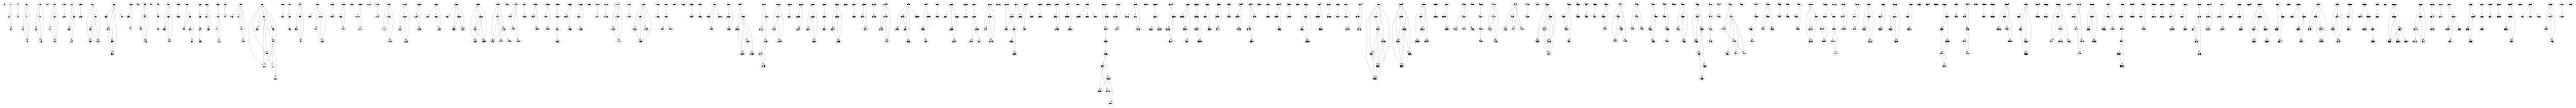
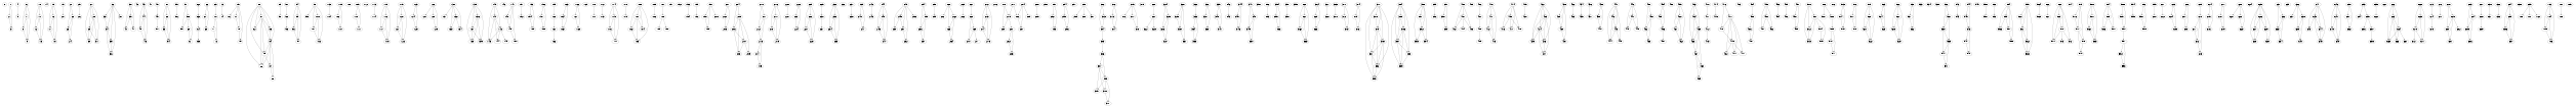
  digraph {
    fontsize=24
    nodesep=.25
    ranksep=1.5
    node [fontsize=24]
    edge [fontsize=24]
    0
    1
    2
    3
    4
    5
    6
    7
    8
    9
    10
    11
    12
    13
    14
    15
    16
    17
    18
    19
    20
    21
    22
    23
    24
    25
    26
    27
    28
    29
    30
    31
    32
    33
    34
    35
    36
    37
    38
    39
+   40
    41
    42
    43
    44
    45
    46
    47
    48
    49
    50
    51
    52
    53
    54
    55
    56
    57
    58
    59
    60
    61
    62
    63
    64
    65
    66
    67
    68
    69
    70
    71
    72
    73
    74
    75
    76
    77
    78
    79
    80
    81
    82
    83
    84
    85
    86
    87
    88
    89
    90
    91
    92
    93
    94
    95
    96
    97
    98
    99
    100
    101
    102
    103
    104
    105
    106
    107
    108
    109
    110
    111
    112
    113
    114
    115
    116
    117
    118
    119
    120
    121
    122
    123
    124
    125
    126
    127
    128
    129
    130
    131
    132
    133
    134
    135
    136
    137
    138
    139
    140
    141
    142
    143
    144
    145
    146
    147
    148
    149
    150
    151
    152
    153
    154
    155
    156
    157
    158
    159
    160
    161
    162
    163
    164
    165
    166
    167
    168
    169
    170
    171
    172
    173
    174
    175
    176
    177
    178
    179
    180
    181
    182
    183
    184
    185
    186
    187
    188
    189
    190
    191
    192
    193
    194
    195
    196
    197
    198
    199
    200
    201
    202
    203
    204
    205
    206
    207
    208
    209
    210
    211
    212
    213
    214
    215
    216
    217
    218
    219
    220
    221
    222
    223
    224
    225
    226
    227
    228
    229
    230
    231
    232
    233
    234
    235
    236
    237
    238
    239
    240
    241
    242
    243
    244
    245
    246
    247
    248
    249
    250
    251
    252
    253
    254
    255
    256
    257
    258
    259
    260
    261
    262
    263
    264
    265
    266
    267
    268
    269
    270
    271
    272
    273
    274
    275
    276
    277
    279
    286
    278
    280
    281
    282
    283
    284
    285
    287
    288
    289
    290
    291
    292
    293
    294
    295
    296
    297
    298
    299
    300
    301
    302
    303
    304
    305
    306
    307
    308
    309
    310
    311
    312
    313
    314
    315
    316
    317
    318
    319
    320
    321
    322
    323
    324
    325
    326
    327
    328
    329
    330
    331
    332
    333
    334
    335
    336
    337
    338
    339
    340
    341
    342
    343
    344
    345
    346
    347
    348
    349
    350
    351
    352
    353
    354
    355
    356
    357
    358
    359
    360
    361
    362
    363
    364
    365
    366
    367
    368
    369
    370
    371
    372
    373
    374
    375
    376
    377
    378
    379
    380
    381
    382
    383
    384
    385
    386
    387
    388
    389
    390
    391
    392
    393
    394
    395
    396
    397
    398
    399
    400
    401
    402
    403
    404
    405
    406
    407
    408
    409
    410
    411
    412
    413
    414
    415
    416
    417
    418
    419
    420
-   421
    422
    423
    424
    425
    426
    427
    428
    429
    430
    431
    432
    433
    434
    435
    436
    437
    438
    439
    440
    441
    442
    443
    444
    445
    446
    447
    448
    449
    450
    451
    452
    453
    454
    455
    456
    457
    458
    459
    460
    461
    462
    463
    464
    465
    466
    467
    468
    469
    470
    471
    472
    473
    474
    475
    476
    477
    478
    479
    480
    481
    482
    483
    484
    485
    486
    487
    489
    490
    491
    492
    493
    494
    495
    496
    497
    498
    499
    500
    501
    502
    503
    504
    505
    506
    507
    508
    509
    510
    511
    512
    513
    514
    515
    516
    517
    518
    519
    520
    521
    522
    523
    524
    525
    526
    527
    528
    529
    530
    531
    532
    533
    534
    535
    536
    537
    538
    539
    540
    541
    542
    543
    544
    545
    546
    547
    548
    549
    550
    551
    552
    553
    554
    555
    556
    557
    558
    559
    560
    561
    562
    563
    564
    565
    566
    567
    568
    569
    570
    571
    572
    573
    574
    575
    576
    577
    578
    579
    580
    581
    582
    583
    584
    585
    586
    587
    588
    589
    590
    591
    592
    593
    594
    595
    596
    597
    598
    599
    600
    601
    602
    603
    604
    605
    606
    607
    608
    609
    610
    611
    612
    613
    614
    615
    616
    617
    618
    619
    620
    621
    622
    623
    624
    625
    626
    627
    628
    629
    630
    631
    632
    633
    634
    635
    636
    637
    638
    639
    640
    641
    642
    643
    644
    645
    646
    647
    648
    649
    650
    651
    652
    653
    654
    655
    656
    657
    658
    659
    660
    661
    662
    663
    664
    665
    666
    667
    668
    669
    670
    671
    672
    673
    674
    675
    676
    677
    678
    679
    680
    681
    682
    683
    684
    685
    686
    687
    688
    689
    690
    691
    692
    693
    694
    695
    696
    697
    698
    699
    700
    701
    702
    703
    704
    705
    706
    707
    708
    709
    1 -> 2
    1 -> 3
    2 -> 3
    4 -> 5
    6 -> 7
    6 -> 8
    6 -> 9
    7 -> 8
    7 -> 9
    8 -> 9
    10 -> 11
    10 -> 12
    10 -> 13
    11 -> 12
    11 -> 13
    12 -> 13
    15 -> 16
    15 -> 17
    15 -> 18
    16 -> 17
    16 -> 18
    17 -> 18
    19 -> 20
    21 -> 22
    21 -> 23
    22 -> 23
    22 -> 24
    23 -> 24
    25 -> 26
    27 -> 28
    27 -> 29
    27 -> 30
    27 -> 31
    28 -> 29
    28 -> 30
    28 -> 31
    29 -> 30
    29 -> 31
    32 -> 33
    32 -> 34
    32 -> 35
    32 -> 36
    32 -> 37
    33 -> 34
    34 -> 35
    34 -> 36
    35 -> 36
    38 -> 39
+   38 -> 40
    38 -> 41
+   39 -> 40
    39 -> 41
    43 -> 44
    43 -> 45
    43 -> 46
    44 -> 45
    44 -> 46
    45 -> 46
    48 -> 49
    49 -> 50
    51 -> 52
    51 -> 53
    51 -> 54
    52 -> 53
    52 -> 54
    53 -> 54
    55 -> 56
    57 -> 58
    57 -> 59
    58 -> 59
    58 -> 60
    58 -> 61
    60 -> 61
    62 -> 63
    63 -> 64
    64 -> 65
    66 -> 67
    66 -> 68
    67 -> 68
    69 -> 70
    70 -> 71
    70 -> 72
    71 -> 72
    73 -> 74
    75 -> 76
    75 -> 77
    75 -> 78
    75 -> 79
    77 -> 78
    78 -> 79
    80 -> 81
    80 -> 82
    80 -> 83
    80 -> 84
    80 -> 85
    80 -> 86
    81 -> 82
    81 -> 83
    81 -> 84
    81 -> 85
    81 -> 86
    83 -> 84
    84 -> 85
    84 -> 86
    84 -> 87
    84 -> 88
    85 -> 86
    85 -> 87
    87 -> 88
    89 -> 90
    91 -> 92
    92 -> 93
    94 -> 95
    94 -> 96
    94 -> 97
    95 -> 96
    95 -> 97
    96 -> 97
    98 -> 99
    98 -> 100
    98 -> 101
    98 -> 102
    100 -> 101
    100 -> 102
    101 -> 102
    103 -> 104
    105 -> 106
    105 -> 107
    106 -> 107
    109 -> 110
    109 -> 111
    110 -> 111
    113 -> 114
    115 -> 116
    115 -> 117
    115 -> 118
    116 -> 117
    116 -> 118
    117 -> 118
    119 -> 120
    119 -> 121
    119 -> 122
    120 -> 121
    120 -> 122
    121 -> 122
    123 -> 124
    123 -> 125
    124 -> 125
    126 -> 127
    126 -> 128
    126 -> 129
    128 -> 129
    130 -> 131
    130 -> 132
    130 -> 133
    130 -> 134
    132 -> 133
    132 -> 134
    135 -> 136
    135 -> 137
    135 -> 138
    135 -> 139
    136 -> 137
    136 -> 138
    136 -> 139
    137 -> 138
    137 -> 139
    140 -> 141
    140 -> 142
    140 -> 143
    141 -> 142
    141 -> 143
    141 -> 144
    142 -> 143
    142 -> 144
    142 -> 145
    147 -> 148
    147 -> 149
    147 -> 150
    148 -> 149
    149 -> 150
    151 -> 152
    153 -> 154
    153 -> 155
    154 -> 155
    156 -> 157
    156 -> 158
    157 -> 158
    159 -> 160
    160 -> 161
    161 -> 162
    163 -> 164
    163 -> 165
    164 -> 165
    166 -> 167
    166 -> 168
    167 -> 168
    170 -> 171
    172 -> 173
    174 -> 175
    174 -> 176
    174 -> 177
    175 -> 176
    175 -> 177
    176 -> 177
    178 -> 179
    180 -> 181
    180 -> 182
    180 -> 183
    180 -> 184
    181 -> 182
    181 -> 183
    181 -> 184
    182 -> 183
    185 -> 186
    187 -> 188
    188 -> 189
    188 -> 190
    193 -> 194
    195 -> 196
    197 -> 198
    197 -> 199
    197 -> 200
    198 -> 199
    201 -> 202
    201 -> 203
    202 -> 203
    204 -> 205
    204 -> 206
    205 -> 206
    205 -> 207
    205 -> 208
    205 -> 209
    206 -> 207
    206 -> 208
    207 -> 208
    207 -> 209
    210 -> 211
    210 -> 212
    211 -> 212
    211 -> 213
    212 -> 213
    213 -> 214
    213 -> 215
    214 -> 215
    216 -> 217
    216 -> 218
    216 -> 219
    217 -> 218
    217 -> 219
    218 -> 219
    220 -> 221
    222 -> 223
    222 -> 224
    223 -> 224
    225 -> 226
    225 -> 227
    225 -> 228
    226 -> 227
    226 -> 228
    227 -> 228
    229 -> 230
    230 -> 231
    232 -> 233
    232 -> 234
    232 -> 235
    233 -> 234
    233 -> 235
    234 -> 235
    237 -> 238
    239 -> 240
    239 -> 241
    240 -> 241
    242 -> 243
    244 -> 245
    244 -> 246
    244 -> 247
    245 -> 246
    245 -> 247
    246 -> 247
    248 -> 249
    248 -> 250
    248 -> 251
    248 -> 252
    248 -> 253
    249 -> 250
    249 -> 251
    251 -> 252
    254 -> 255
    254 -> 256
    255 -> 256
    255 -> 257
    256 -> 257
    258 -> 259
    260 -> 261
    260 -> 262
    260 -> 263
    262 -> 263
    262 -> 264
    263 -> 264
    265 -> 266
    267 -> 268
    268 -> 269
    268 -> 270
    269 -> 270
    269 -> 271
    272 -> 273
    272 -> 274
    272 -> 275
    273 -> 274
    273 -> 275
    274 -> 275
    277 -> 279
    277 -> 286
    279 -> 280
    279 -> 281
    286 -> 287
    278 -> 279
    278 -> 280
    281 -> 282
    281 -> 283
    282 -> 283
    284 -> 286
    284 -> 285
    284 -> 287
    288 -> 289
    291 -> 292
    291 -> 293
    292 -> 293
    294 -> 295
    294 -> 296
    295 -> 296
    298 -> 299
    298 -> 300
    298 -> 301
    302 -> 303
    302 -> 304
    303 -> 304
    304 -> 305
    305 -> 306
    306 -> 307
    306 -> 308
    307 -> 308
    307 -> 309
    307 -> 310
    308 -> 309
    308 -> 310
    308 -> 311
    310 -> 311
    312 -> 313
    312 -> 314
    313 -> 314
    315 -> 316
    315 -> 317
    315 -> 318
    317 -> 318
    320 -> 321
    321 -> 322
    321 -> 323
    324 -> 325
    324 -> 326
    325 -> 326
    325 -> 327
    326 -> 327
    328 -> 329
    328 -> 330
    328 -> 331
    329 -> 330
    330 -> 331
    332 -> 333
    333 -> 334
    333 -> 335
    334 -> 335
    336 -> 337
    336 -> 338
    337 -> 338
    339 -> 340
    339 -> 341
    340 -> 341
    342 -> 343
    344 -> 345
    344 -> 346
    345 -> 346
    347 -> 348
    347 -> 349
    348 -> 349
    348 -> 350
    349 -> 350
    352 -> 353
    354 -> 355
    354 -> 356
    355 -> 356
    357 -> 358
    360 -> 361
    360 -> 362
    360 -> 363
    361 -> 362
    361 -> 363
    362 -> 363
    364 -> 365
    364 -> 366
    365 -> 366
    367 -> 368
    369 -> 370
    371 -> 372
    371 -> 373
    372 -> 373
    374 -> 375
    374 -> 376
    375 -> 376
    377 -> 378
    377 -> 379
    377 -> 380
    377 -> 381
    377 -> 382
    377 -> 383
    378 -> 379
    379 -> 380
    379 -> 381
    379 -> 382
    380 -> 381
    380 -> 382
    380 -> 383
    381 -> 382
    381 -> 383
    382 -> 383
    384 -> 385
    384 -> 386
    384 -> 387
    384 -> 388
    384 -> 389
    385 -> 386
    385 -> 387
    386 -> 387
    386 -> 388
    386 -> 389
    387 -> 388
    387 -> 389
    388 -> 389
    390 -> 391
    390 -> 392
    390 -> 393
    390 -> 394
    391 -> 392
    392 -> 393
    392 -> 394
    395 -> 396
    397 -> 398
    397 -> 399
    398 -> 399
    400 -> 401
    400 -> 402
    400 -> 403
    401 -> 402
    401 -> 403
    401 -> 404
    406 -> 407
    407 -> 408
    408 -> 409
    410 -> 411
    410 -> 412
    410 -> 413
    411 -> 412
    411 -> 413
    412 -> 413
    414 -> 415
    414 -> 416
    414 -> 417
    414 -> 418
    415 -> 416
    415 -> 417
    415 -> 418
    419 -> 420
    422 -> 423
    422 -> 424
    422 -> 425
    422 -> 426
    423 -> 424
    423 -> 425
    423 -> 426
    423 -> 427
    424 -> 425
    424 -> 426
    424 -> 427
    426 -> 427
    428 -> 429
    428 -> 430
    428 -> 431
    429 -> 430
    430 -> 431
    432 -> 433
    434 -> 435
    436 -> 437
    438 -> 439
    438 -> 440
    439 -> 440
    441 -> 442
    441 -> 443
    441 -> 444
    441 -> 445
    442 -> 443
    442 -> 444
    443 -> 444
    443 -> 445
    446 -> 447
    446 -> 448
    446 -> 449
    447 -> 448
    447 -> 449
    450 -> 451
    450 -> 452
    451 -> 452
    451 -> 453
    452 -> 453
    454 -> 455
    454 -> 456
    455 -> 456
    456 -> 457
    459 -> 460
    459 -> 461
    459 -> 462
    460 -> 461
    460 -> 462
    461 -> 462
    463 -> 464
    463 -> 465
    463 -> 466
    464 -> 465
    464 -> 466
    465 -> 466
    465 -> 467
    465 -> 468
    466 -> 467
    467 -> 468
    467 -> 469
    468 -> 469
    470 -> 471
    471 -> 472
    472 -> 473
    474 -> 475
    476 -> 477
    476 -> 478
    477 -> 478
    477 -> 479
    477 -> 480
    477 -> 481
    477 -> 482
    478 -> 479
    479 -> 480
    479 -> 481
    479 -> 482
    484 -> 485
    485 -> 486
    485 -> 487
    486 -> 487
    489 -> 490
    489 -> 491
    489 -> 492
    490 -> 491
    490 -> 492
    493 -> 494
    495 -> 496
    497 -> 498
    497 -> 499
    498 -> 499
    500 -> 501
    500 -> 502
    500 -> 503
    501 -> 502
    501 -> 503
    501 -> 504
    501 -> 505
    502 -> 503
    504 -> 505
    506 -> 507
    506 -> 508
    508 -> 509
    509 -> 510
    509 -> 511
    510 -> 511
    513 -> 514
    513 -> 515
    514 -> 515
    516 -> 517
    516 -> 518
    517 -> 518
    519 -> 520
    519 -> 521
    519 -> 522
    520 -> 521
    520 -> 522
    521 -> 522
    523 -> 524
    523 -> 525
    524 -> 525
    526 -> 527
    526 -> 528
    526 -> 529
    527 -> 528
    527 -> 529
    528 -> 529
    530 -> 531
    530 -> 532
    531 -> 532
    536 -> 537
    536 -> 538
    537 -> 538
    537 -> 539
    538 -> 539
    538 -> 540
    539 -> 540
    539 -> 541
    540 -> 541
    542 -> 543
    544 -> 545
    544 -> 546
    545 -> 546
    546 -> 547
    546 -> 548
    547 -> 548
    550 -> 551
    552 -> 553
    554 -> 555
    554 -> 556
    554 -> 557
    554 -> 558
    555 -> 556
    555 -> 557
    557 -> 558
    559 -> 560
    559 -> 561
    559 -> 562
    559 -> 563
    560 -> 561
    561 -> 562
    561 -> 563
    562 -> 563
    564 -> 565
    566 -> 567
    568 -> 569
    568 -> 570
    568 -> 571
    568 -> 572
    569 -> 570
    569 -> 571
    570 -> 571
    570 -> 572
    570 -> 573
    575 -> 576
    575 -> 577
    575 -> 578
    576 -> 577
    577 -> 578
    577 -> 579
    578 -> 579
    580 -> 581
    580 -> 582
    580 -> 583
    581 -> 582
    581 -> 583
    582 -> 583
    584 -> 585
    584 -> 586
    584 -> 587
    585 -> 586
    585 -> 587
    588 -> 589
    588 -> 590
    589 -> 590
    590 -> 591
    591 -> 592
    591 -> 593
    592 -> 593
    594 -> 595
    596 -> 597
    596 -> 598
    597 -> 598
    599 -> 600
    601 -> 602
    603 -> 604
    603 -> 605
    604 -> 605
    606 -> 607
    606 -> 608
    607 -> 608
    609 -> 610
    610 -> 611
    610 -> 612
    610 -> 613
    611 -> 612
    612 -> 613
    614 -> 615
    614 -> 616
    615 -> 616
    617 -> 618
    617 -> 619
    618 -> 619
    620 -> 621
    620 -> 622
    620 -> 623
    622 -> 623
    625 -> 626
    625 -> 627
    625 -> 628
    625 -> 629
    625 -> 630
    626 -> 627
    626 -> 628
    626 -> 629
    627 -> 628
    629 -> 630
    631 -> 632
    631 -> 633
    632 -> 633
    632 -> 634
    633 -> 634
    636 -> 637
    636 -> 638
    636 -> 639
    638 -> 639
    638 -> 640
    639 -> 640
    641 -> 642
    641 -> 643
    641 -> 644
    641 -> 645
    642 -> 643
    642 -> 644
    642 -> 645
    644 -> 645
    646 -> 647
    646 -> 648
    646 -> 649
    647 -> 648
    647 -> 649
    648 -> 649
    650 -> 651
    650 -> 652
    651 -> 652
    653 -> 654
    653 -> 655
    655 -> 656
    655 -> 657
    657 -> 658
    659 -> 660
    662 -> 663
    662 -> 664
    662 -> 665
    663 -> 664
    663 -> 665
    663 -> 666
    664 -> 665
    664 -> 666
    664 -> 667
    668 -> 669
    668 -> 670
    668 -> 671
    669 -> 670
    669 -> 671
    670 -> 671
    670 -> 672
    673 -> 674
    674 -> 675
    676 -> 677
    678 -> 679
    678 -> 680
    679 -> 680
    679 -> 681
    679 -> 682
    680 -> 681
    683 -> 684
    683 -> 685
    684 -> 685
    684 -> 686
    685 -> 686
    687 -> 688
    688 -> 689
    690 -> 691
    692 -> 693
    694 -> 695
    694 -> 696
    694 -> 697
    695 -> 696
    695 -> 697
    696 -> 697
    699 -> 700
    699 -> 701
    699 -> 702
    703 -> 704
    703 -> 705
    703 -> 706
    704 -> 705
    704 -> 706
    705 -> 706
    707 -> 708
  }
